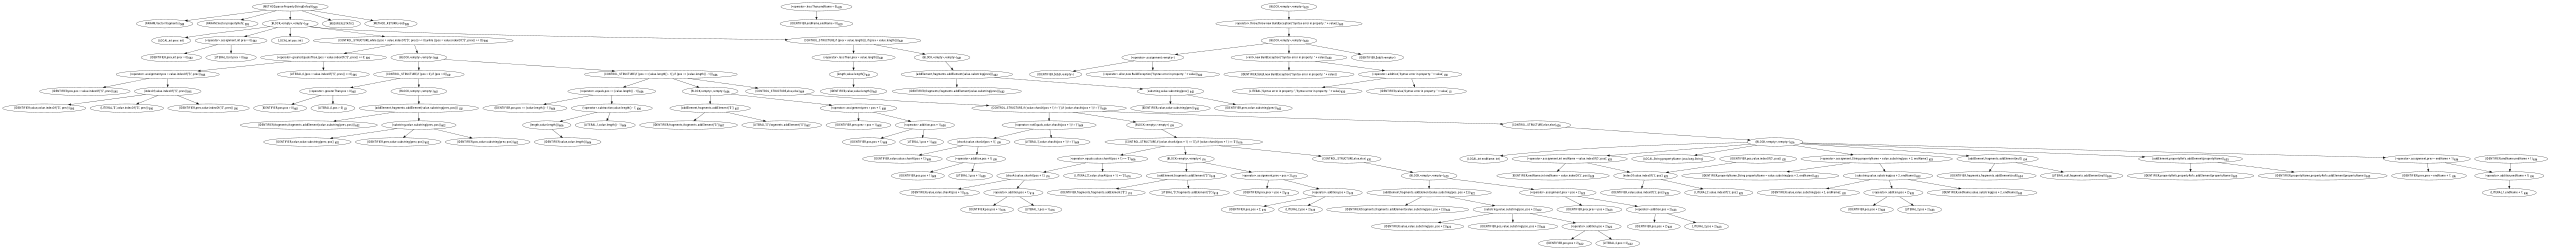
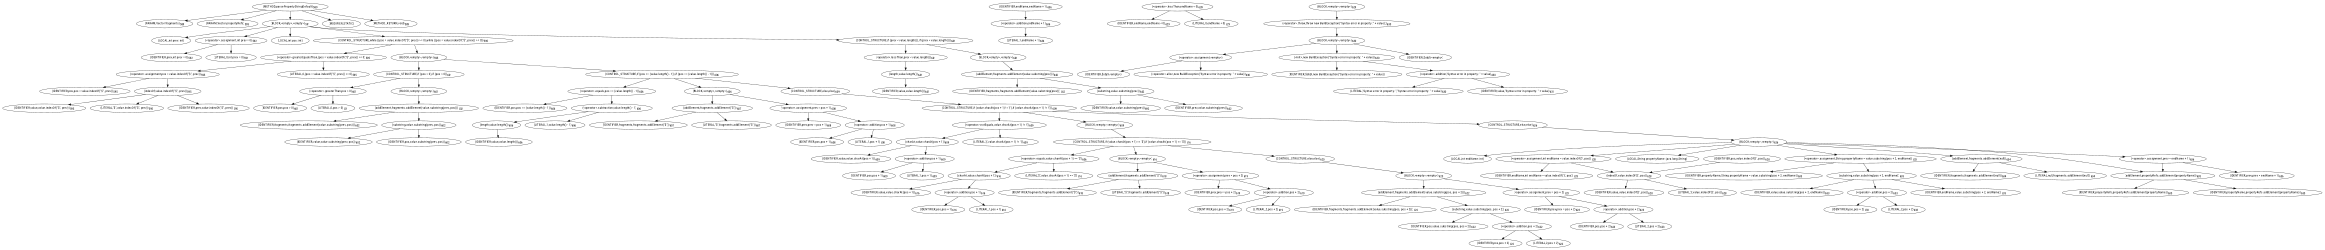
  digraph {
    fontname="Roboto Condensed"
    node [fontname="Roboto Condensed"]
    edge [fontname="Roboto Condensed"]
    n1 [label=<(METHOD,parsePropertyStringDefault)<SUB>589</SUB>>]
    n2 [label=<(PARAM,Vector fragments)<SUB>589</SUB>>]
    n3 [label=<(PARAM,Vector propertyRefs)<SUB>593</SUB>>]
    n4 [label=<(BLOCK,&lt;empty&gt;,&lt;empty&gt;)<SUB>591</SUB>>]
    n5 [label=<(MODIFIER,STATIC)>]
    n6 [label=<(METHOD_RETURN,void)<SUB>589</SUB>>]
    n7 [label=<(LOCAL,int prev: int)>]
    n8 [label=<(&lt;operator&gt;.assignment,int prev = 0)<SUB>592</SUB>>]
    n9 [label=<(LOCAL,int pos: int)>]
    n10 [label=<(CONTROL_STRUCTURE,while ((pos = value.indexOf(&quot;$&quot;, prev)) &gt;= 0),while ((pos = value.indexOf(&quot;$&quot;, prev)) &gt;= 0))<SUB>595</SUB>>]
    n11 [label=<(CONTROL_STRUCTURE,if (prev &lt; value.length()),if (prev &lt; value.length()))<SUB>641</SUB>>]
    n12 [label=<(IDENTIFIER,prev,int prev = 0)<SUB>592</SUB>>]
    n13 [label=<(LITERAL,0,int prev = 0)<SUB>591</SUB>>]
    n14 [label=<(&lt;operator&gt;.greaterEqualsThan,(pos = value.indexOf(&quot;$&quot;, prev)) &gt;= 0)<SUB>595</SUB>>]
    n15 [label=<(BLOCK,&lt;empty&gt;,&lt;empty&gt;)<SUB>595</SUB>>]
    n16 [label=<(&lt;operator&gt;.lessThan,prev &lt; value.length())<SUB>641</SUB>>]
    n17 [label=<(BLOCK,&lt;empty&gt;,&lt;empty&gt;)<SUB>641</SUB>>]
    n18 [label=<(&lt;operator&gt;.assignment,pos = value.indexOf(&quot;$&quot;, prev))<SUB>595</SUB>>]
    n19 [label=<(LITERAL,0,(pos = value.indexOf(&quot;$&quot;, prev)) &gt;= 0)<SUB>595</SUB>>]
    n20 [label=<(CONTROL_STRUCTURE,if (pos &gt; 0),if (pos &gt; 0))<SUB>601</SUB>>]
    n21 [label=<(CONTROL_STRUCTURE,if (pos == (value.length() - 1)),if (pos == (value.length() - 1)))<SUB>606</SUB>>]
    n22 [label=<(IDENTIFIER,pos,pos = value.indexOf(&quot;$&quot;, prev))<SUB>595</SUB>>]
    n23 [label=<(indexOf,value.indexOf(&quot;$&quot;, prev))<SUB>595</SUB>>]
    n24 [label=<(IDENTIFIER,value,value.indexOf(&quot;$&quot;, prev))<SUB>595</SUB>>]
    n25 [label=<(LITERAL,&quot;$&quot;,value.indexOf(&quot;$&quot;, prev))<SUB>595</SUB>>]
    n26 [label=<(IDENTIFIER,prev,value.indexOf(&quot;$&quot;, prev))<SUB>595</SUB>>]
    n27 [label=<(&lt;operator&gt;.greaterThan,pos &gt; 0)<SUB>601</SUB>>]
    n28 [label=<(BLOCK,&lt;empty&gt;,&lt;empty&gt;)<SUB>601</SUB>>]
    n29 [label=<(&lt;operator&gt;.equals,pos == (value.length() - 1))<SUB>606</SUB>>]
    n30 [label=<(BLOCK,&lt;empty&gt;,&lt;empty&gt;)<SUB>606</SUB>>]
    n31 [label=<(CONTROL_STRUCTURE,else,else)<SUB>609</SUB>>]
    n32 [label=<(IDENTIFIER,pos,pos &gt; 0)<SUB>601</SUB>>]
    n33 [label=<(LITERAL,0,pos &gt; 0)<SUB>601</SUB>>]
    n34 [label=<(addElement,fragments.addElement(value.substring(prev, pos)))<SUB>602</SUB>>]
    n35 [label=<(IDENTIFIER,fragments,fragments.addElement(value.substring(prev, pos)))<SUB>602</SUB>>]
    n36 [label=<(substring,value.substring(prev, pos))<SUB>602</SUB>>]
    n37 [label=<(IDENTIFIER,value,value.substring(prev, pos))<SUB>602</SUB>>]
-   n38 [label=<(IDENTIFIER,prev,value.substring(prev, pos))<SUB>602</SUB>>]
    n39 [label=<(IDENTIFIER,pos,value.substring(prev, pos))<SUB>602</SUB>>]
    n40 [label=<(IDENTIFIER,pos,pos == (value.length() - 1))<SUB>606</SUB>>]
    n41 [label=<(&lt;operator&gt;.subtraction,value.length() - 1)<SUB>606</SUB>>]
    n42 [label=<(addElement,fragments.addElement(&quot;$&quot;))<SUB>607</SUB>>]
    n43 [label=<(&lt;operator&gt;.assignment,prev = pos + 1)<SUB>608</SUB>>]
    n44 [label=<(CONTROL_STRUCTURE,if (value.charAt(pos + 1) != '{'),if (value.charAt(pos + 1) != '{'))<SUB>609</SUB>>]
    n45 [label=<(length,value.length())<SUB>606</SUB>>]
    n46 [label=<(LITERAL,1,value.length() - 1)<SUB>606</SUB>>]
    n47 [label=<(IDENTIFIER,value,value.length())<SUB>606</SUB>>]
    n48 [label=<(IDENTIFIER,fragments,fragments.addElement(&quot;$&quot;))<SUB>607</SUB>>]
    n49 [label=<(LITERAL,&quot;$&quot;,fragments.addElement(&quot;$&quot;))<SUB>607</SUB>>]
    n50 [label=<(IDENTIFIER,prev,prev = pos + 1)<SUB>608</SUB>>]
    n51 [label=<(&lt;operator&gt;.addition,pos + 1)<SUB>608</SUB>>]
    n52 [label=<(IDENTIFIER,pos,pos + 1)<SUB>608</SUB>>]
    n53 [label=<(LITERAL,1,pos + 1)<SUB>608</SUB>>]
    n54 [label=<(&lt;operator&gt;.notEquals,value.charAt(pos + 1) != '{')<SUB>609</SUB>>]
    n55 [label=<(BLOCK,&lt;empty&gt;,&lt;empty&gt;)<SUB>609</SUB>>]
    n56 [label=<(CONTROL_STRUCTURE,else,else)<SUB>626</SUB>>]
    n57 [label=<(charAt,value.charAt(pos + 1))<SUB>609</SUB>>]
    n58 [label=<(LITERAL,'{',value.charAt(pos + 1) != '{')<SUB>609</SUB>>]
    n59 [label=<(CONTROL_STRUCTURE,if (value.charAt(pos + 1) == '$'),if (value.charAt(pos + 1) == '$'))<SUB>616</SUB>>]
    n60 [label=<(BLOCK,&lt;empty&gt;,&lt;empty&gt;)<SUB>626</SUB>>]
    n61 [label=<(IDENTIFIER,value,value.charAt(pos + 1))<SUB>609</SUB>>]
    n62 [label=<(&lt;operator&gt;.addition,pos + 1)<SUB>609</SUB>>]
    n63 [label=<(IDENTIFIER,pos,pos + 1)<SUB>609</SUB>>]
    n64 [label=<(LITERAL,1,pos + 1)<SUB>609</SUB>>]
    n65 [label=<(&lt;operator&gt;.equals,value.charAt(pos + 1) == '$')<SUB>606</SUB>>]
    n66 [label=<(BLOCK,&lt;empty&gt;,&lt;empty&gt;)<SUB>616</SUB>>]
    n67 [label=<(CONTROL_STRUCTURE,else,else)<SUB>620</SUB>>]
    n68 [label=<(charAt,value.charAt(pos + 1))<SUB>616</SUB>>]
    n69 [label=<(LITERAL,'$',value.charAt(pos + 1) == '$')<SUB>616</SUB>>]
    n70 [label=<(addElement,fragments.addElement(&quot;$&quot;))<SUB>618</SUB>>]
    n71 [label=<(&lt;operator&gt;.assignment,prev = pos + 2)<SUB>619</SUB>>]
    n72 [label=<(BLOCK,&lt;empty&gt;,&lt;empty&gt;)<SUB>620</SUB>>]
    n73 [label=<(IDENTIFIER,value,value.charAt(pos + 1))<SUB>616</SUB>>]
    n74 [label=<(&lt;operator&gt;.addition,pos + 1)<SUB>616</SUB>>]
    n75 [label=<(IDENTIFIER,pos,pos + 1)<SUB>616</SUB>>]
    n76 [label=<(LITERAL,1,pos + 1)<SUB>616</SUB>>]
    n77 [label=<(IDENTIFIER,fragments,fragments.addElement(&quot;$&quot;))<SUB>618</SUB>>]
    n78 [label=<(LITERAL,&quot;$&quot;,fragments.addElement(&quot;$&quot;))<SUB>618</SUB>>]
    n79 [label=<(IDENTIFIER,prev,prev = pos + 2)<SUB>619</SUB>>]
    n80 [label=<(&lt;operator&gt;.addition,pos + 2)<SUB>619</SUB>>]
    n81 [label=<(IDENTIFIER,pos,pos + 2)<SUB>619</SUB>>]
    n82 [label=<(LITERAL,2,pos + 2)<SUB>619</SUB>>]
    n83 [label=<(addElement,fragments.addElement(value.substring(pos, pos + 2)))<SUB>622</SUB>>]
    n84 [label=<(&lt;operator&gt;.assignment,prev = pos + 2)<SUB>623</SUB>>]
    n85 [label=<(IDENTIFIER,fragments,fragments.addElement(value.substring(pos, pos + 2)))<SUB>622</SUB>>]
    n86 [label=<(substring,value.substring(pos, pos + 2))<SUB>622</SUB>>]
    n87 [label=<(IDENTIFIER,prev,prev = pos + 2)<SUB>623</SUB>>]
    n88 [label=<(&lt;operator&gt;.addition,pos + 2)<SUB>623</SUB>>]
-   n89 [label=<(IDENTIFIER,value,value.substring(pos, pos + 2))<SUB>622</SUB>>]
    n90 [label=<(IDENTIFIER,pos,value.substring(pos, pos + 2))<SUB>622</SUB>>]
    n91 [label=<(&lt;operator&gt;.addition,pos + 2)<SUB>622</SUB>>]
    n92 [label=<(IDENTIFIER,pos,pos + 2)<SUB>622</SUB>>]
    n93 [label=<(LITERAL,2,pos + 2)<SUB>622</SUB>>]
    n94 [label=<(IDENTIFIER,pos,pos + 2)<SUB>623</SUB>>]
    n95 [label=<(LITERAL,2,pos + 2)<SUB>623</SUB>>]
    n96 [label=<(LOCAL,int endName: int)>]
    n97 [label=<(&lt;operator&gt;.assignment,int endName = value.indexOf('}', pos))<SUB>628</SUB>>]
    n98 [label=<(LOCAL,String propertyName: java.lang.String)>]
    n99 [label=<(&lt;operator&gt;.assignment,String propertyName = value.substring(pos + 2, endName))<SUB>633</SUB>>]
    n100 [label=<(addElement,fragments.addElement(null))<SUB>634</SUB>>]
    n101 [label=<(addElement,propertyRefs.addElement(propertyName))<SUB>635</SUB>>]
    n102 [label=<(&lt;operator&gt;.assignment,prev = endName + 1)<SUB>636</SUB>>]
    n103 [label=<(IDENTIFIER,endName,int endName = value.indexOf('}', pos))<SUB>628</SUB>>]
    n104 [label=<(indexOf,value.indexOf('}', pos))<SUB>628</SUB>>]
    n105 [label=<(IDENTIFIER,propertyName,String propertyName = value.substring(pos + 2, endName))<SUB>633</SUB>>]
    n106 [label=<(substring,value.substring(pos + 2, endName))<SUB>633</SUB>>]
    n107 [label=<(IDENTIFIER,fragments,fragments.addElement(null))<SUB>634</SUB>>]
    n108 [label=<(LITERAL,null,fragments.addElement(null))<SUB>634</SUB>>]
    n109 [label=<(IDENTIFIER,propertyRefs,propertyRefs.addElement(propertyName))<SUB>635</SUB>>]
    n110 [label=<(IDENTIFIER,propertyName,propertyRefs.addElement(propertyName))<SUB>635</SUB>>]
    n111 [label=<(IDENTIFIER,prev,prev = endName + 1)<SUB>636</SUB>>]
    n112 [label=<(&lt;operator&gt;.addition,endName + 1)<SUB>636</SUB>>]
    n113 [label=<(IDENTIFIER,value,value.indexOf('}', pos))<SUB>628</SUB>>]
    n114 [label=<(LITERAL,'}',value.indexOf('}', pos))<SUB>628</SUB>>]
    n115 [label=<(IDENTIFIER,pos,value.indexOf('}', pos))<SUB>628</SUB>>]
    n116 [label=<(&lt;operator&gt;.lessThan,endName &lt; 0)<SUB>639</SUB>>]
    n117 [label=<(IDENTIFIER,endName,endName &lt; 0)<SUB>629</SUB>>]
+   n118 [label=<(LITERAL,0,endName &lt; 0)<SUB>629</SUB>>]
    n119 [label=<(BLOCK,&lt;empty&gt;,&lt;empty&gt;)<SUB>629</SUB>>]
    n120 [label=<(&lt;operator&gt;.throw,throw new BuildException(&quot;Syntax error in property: &quot; + value);)<SUB>630</SUB>>]
    n121 [label=<(BLOCK,&lt;empty&gt;,&lt;empty&gt;)<SUB>630</SUB>>]
    n122 [label=<(&lt;operator&gt;.assignment,&lt;empty&gt;)>]
    n123 [label=<(&lt;init&gt;,new BuildException(&quot;Syntax error in property: &quot; + value))<SUB>630</SUB>>]
    n124 [label=<(IDENTIFIER,$obj9,&lt;empty&gt;)>]
    n125 [label=<(IDENTIFIER,$obj9,&lt;empty&gt;)>]
    n126 [label=<(&lt;operator&gt;.alloc,new BuildException(&quot;Syntax error in property: &quot; + value))<SUB>630</SUB>>]
    n127 [label=<(IDENTIFIER,$obj9,new BuildException(&quot;Syntax error in property: &quot; + value))>]
    n128 [label=<(&lt;operator&gt;.addition,&quot;Syntax error in property: &quot; + value)<SUB>630</SUB>>]
    n129 [label=<(LITERAL,&quot;Syntax error in property: &quot;,&quot;Syntax error in property: &quot; + value)<SUB>630</SUB>>]
    n130 [label=<(IDENTIFIER,value,&quot;Syntax error in property: &quot; + value)<SUB>631</SUB>>]
    n131 [label=<(IDENTIFIER,value,value.substring(pos + 2, endName))<SUB>633</SUB>>]
    n132 [label=<(&lt;operator&gt;.addition,pos + 2)<SUB>633</SUB>>]
    n133 [label=<(IDENTIFIER,endName,value.substring(pos + 2, endName))<SUB>633</SUB>>]
    n134 [label=<(IDENTIFIER,pos,pos + 2)<SUB>633</SUB>>]
    n135 [label=<(LITERAL,2,pos + 2)<SUB>633</SUB>>]
    n136 [label=<(LITERAL,1,endName + 1)<SUB>636</SUB>>]
    n137 [label=<(IDENTIFIER,endName,endName + 1)<SUB>636</SUB>>]
    n138 [label=<(length,value.length())<SUB>641</SUB>>]
    n139 [label=<(addElement,fragments.addElement(value.substring(prev)))<SUB>642</SUB>>]
    n140 [label=<(IDENTIFIER,value,value.length())<SUB>641</SUB>>]
    n141 [label=<(IDENTIFIER,fragments,fragments.addElement(value.substring(prev)))<SUB>642</SUB>>]
    n142 [label=<(substring,value.substring(prev))<SUB>642</SUB>>]
    n143 [label=<(IDENTIFIER,value,value.substring(prev))<SUB>692</SUB>>]
    n144 [label=<(IDENTIFIER,prev,value.substring(prev))<SUB>642</SUB>>]
    n1 -> n2
    n1 -> n3
    n1 -> n4
    n1 -> n5
    n1 -> n6
    n4 -> n7
    n4 -> n8
    n4 -> n9
    n4 -> n10
    n4 -> n11
    n8 -> n12
    n8 -> n13
    n10 -> n14
    n10 -> n15
    n11 -> n16
    n11 -> n17
    n14 -> n18
    n14 -> n19
    n15 -> n20
    n15 -> n21
    n16 -> n138
    n17 -> n139
    n18 -> n22
    n18 -> n23
    n20 -> n27
    n20 -> n28
    n21 -> n29
    n21 -> n30
    n21 -> n31
    n23 -> n24
    n23 -> n25
    n23 -> n26
    n27 -> n32
    n27 -> n33
    n28 -> n34
    n29 -> n40
    n29 -> n41
    n30 -> n42
    n30 -> n43
    n31 -> n44
    n34 -> n35
    n34 -> n36
    n36 -> n37
-   n36 -> n38
    n36 -> n39
    n41 -> n45
    n41 -> n46
    n42 -> n48
    n42 -> n49
    n43 -> n50
    n43 -> n51
    n44 -> n54
    n44 -> n55
    n44 -> n56
    n45 -> n47
    n51 -> n52
    n51 -> n53
    n54 -> n57
    n54 -> n58
    n55 -> n59
    n56 -> n60
    n57 -> n61
    n57 -> n62
    n59 -> n65
    n59 -> n66
    n59 -> n67
    n60 -> n96
    n60 -> n97
    n60 -> n98
    n60 -> n99
    n60 -> n100
    n60 -> n101
    n60 -> n102
    n62 -> n63
    n62 -> n64
    n65 -> n68
    n65 -> n69
    n66 -> n70
    n66 -> n71
    n67 -> n72
    n68 -> n73
    n68 -> n74
    n70 -> n77
    n70 -> n78
    n71 -> n79
    n71 -> n80
    n72 -> n83
    n72 -> n84
    n74 -> n75
    n74 -> n76
    n80 -> n81
    n80 -> n82
    n83 -> n85
    n83 -> n86
    n84 -> n87
    n84 -> n88
-   n86 -> n89
    n86 -> n90
    n86 -> n91
    n88 -> n94
    n88 -> n95
    n91 -> n92
    n91 -> n93
    n97 -> n103
    n97 -> n104
    n99 -> n105
    n99 -> n106
    n100 -> n107
    n100 -> n108
    n101 -> n109
    n101 -> n110
    n102 -> n111
-   n102 -> n112
+   n102 -> n101
    n104 -> n113
    n104 -> n114
    n106 -> n131
    n106 -> n132
    n106 -> n133
    n112 -> n136
    n115 -> n104
    n116 -> n117
+   n116 -> n118
    n119 -> n120
    n120 -> n121
    n121 -> n122
    n121 -> n123
    n121 -> n124
    n122 -> n125
    n122 -> n126
    n123 -> n127
    n123 -> n128
    n128 -> n129
    n128 -> n130
    n132 -> n134
    n132 -> n135
    n137 -> n112
    n138 -> n140
    n139 -> n141
    n139 -> n142
    n142 -> n143
    n142 -> n144
  }
